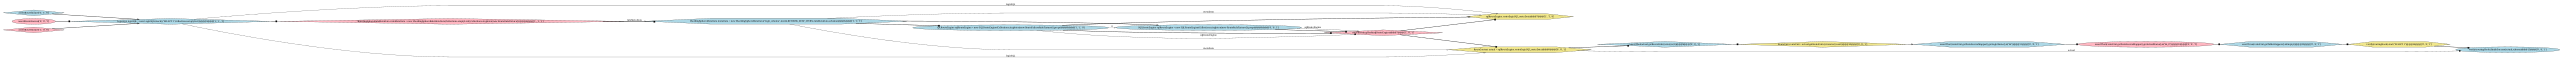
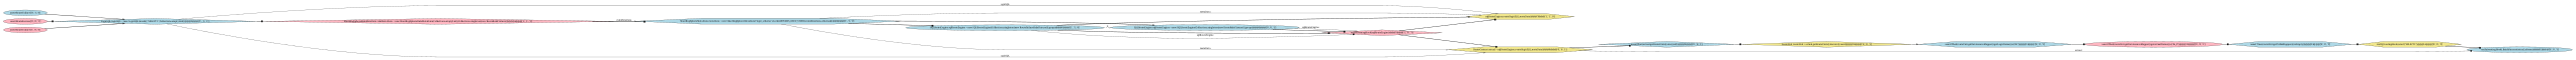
  digraph {
    fontname="Noto Serif"
    rankdir=LR
    node [fillcolor=lightblue fontname="Noto Serif" shape=ellipse style=filled]
    edge [arrowhead=box fontname="Noto Serif" style=bold]
    n1 [label="SQLRouteEngine sqlRouteEngine = new SQLRouteEngine(Collections.singleton(new RouteRuleFixture()),props)@@@6@@@['0', '0', '1']"]
    n2 [fillcolor=lightpink label="setSPIRoutingHook(sqlRouteEngine)@@@7@@@['1', '0', '1']" shape=diamond]
    n3 [fillcolor=khaki label="sqlRouteEngine.route(logicSQL,metaData)@@@7@@@['1', '1', '0']" shape=hexagon]
    n4 [fillcolor=khaki label="RouteContext actual = sqlRouteEngine.route(logicSQL,metaData)@@@8@@@['0', '0', '1']" shape=hexagon]
    n5 [fillcolor=khaki label="RouteUnit routeUnit = actual.getRouteUnits().iterator().next()@@@10@@@['0', '0', '1']" shape=diamond]
    n6 [label="assertThat(routeUnit.getDataSourceMapper().getLogicName(),is(\"ds\"))@@@11@@@['0', '0', '1']" shape=hexagon]
    n7 [fillcolor=lightpink label="assertThat(routeUnit.getDataSourceMapper().getActualName(),is(\"ds_0\"))@@@12@@@['0', '0', '1']"]
    n8 [fillcolor=lightpink label="ShardingSphereRuleMetaData ruleMetaData = new ShardingSphereRuleMetaData(Collections.emptyList(),Collections.singleton(new RouteRuleFixture()))@@@4@@@['1', '1', '1']" shape=diamond]
    n9 [label="ShardingSphereMetaData metaData = new ShardingSphereMetaData(\"logic_schema\",mock(,RETURNS_DEEP_STUBS),ruleMetaData,schema)@@@5@@@['1', '1', '1']" shape=hexagon]
    n10 [label="SQLRouteEngine sqlRouteEngine = new SQLRouteEngine(Collections.singleton(new RouteFailureRuleFixture()),props)@@@6@@@['1', '1', '0']"]
-   n11 [label="assertRouteFailure['0', '1', '0']" shape=diamond]
+   n11 [label="assertRouteFailure['0', '1', '0']"]
    n12 [label="LogicSQL logicSQL = new LogicSQL(mock(),\"SELECT 1\",Collections.emptyList())@@@3@@@['1', '1', '1']" shape=diamond]
    n13 [label="assertTrue(routeUnit.getTableMappers().isEmpty())@@@13@@@['0', '0', '1']" shape=hexagon]
    n14 [label="assertThat(actual.getRouteUnits().size(),is(1))@@@9@@@['0', '0', '1']" shape=diamond]
    n15 [label="verify(routingHook).finishSuccess(actual,schema)@@@15@@@['0', '0', '1']"]
    n16 [fillcolor=lightpink label="assertRouteSuccess['0', '0', '1']"]
    n17 [fillcolor=khaki label="verify(routingHook).start(\"SELECT 1\")@@@14@@@['0', '0', '1']" shape=hexagon]
-   n18 [fillcolor=lightpink label="assertRouteFailure['1', '0', '0']" shape=diamond]
+   n18 [fillcolor=lightpink label="assertRouteFailure['1', '0', '0']"]
    n1 -> n2
    n1 -> n2 [arrowhead=onormal label=sqlRouteEngine style=solid]
    n2 -> n3
    n2 -> n4
    n4 -> n14
    n4 -> n15 [label=actual style=solid]
    n5 -> n6 [arrowhead=onormal]
    n6 -> n7
    n7 -> n13
    n8 -> n9
    n8 -> n9 [arrowhead=onormal label=ruleMetaData style=solid]
    n9 -> n1 [arrowhead=onormal]
    n9 -> n3 [arrowhead=onormal label=metaData style=solid]
    n9 -> n4 [arrowhead=onormal label=metaData style=solid]
    n9 -> n10
    n10 -> n1 [arrowhead=onormal label=0 style=dashed]
    n10 -> n2
    n10 -> n2 [label=sqlRouteEngine style=solid]
    n10 -> n3 [arrowhead=onormal]
    n11 -> n12 [arrowhead=onormal]
    n12 -> n3 [arrowhead=onormal label=logicSQL style=solid]
    n12 -> n4 [arrowhead=onormal label=logicSQL style=solid]
    n12 -> n8
    n13 -> n17
    n14 -> n5
    n16 -> n12
    n17 -> n15
    n18 -> n12 [arrowhead=onormal]
  }
